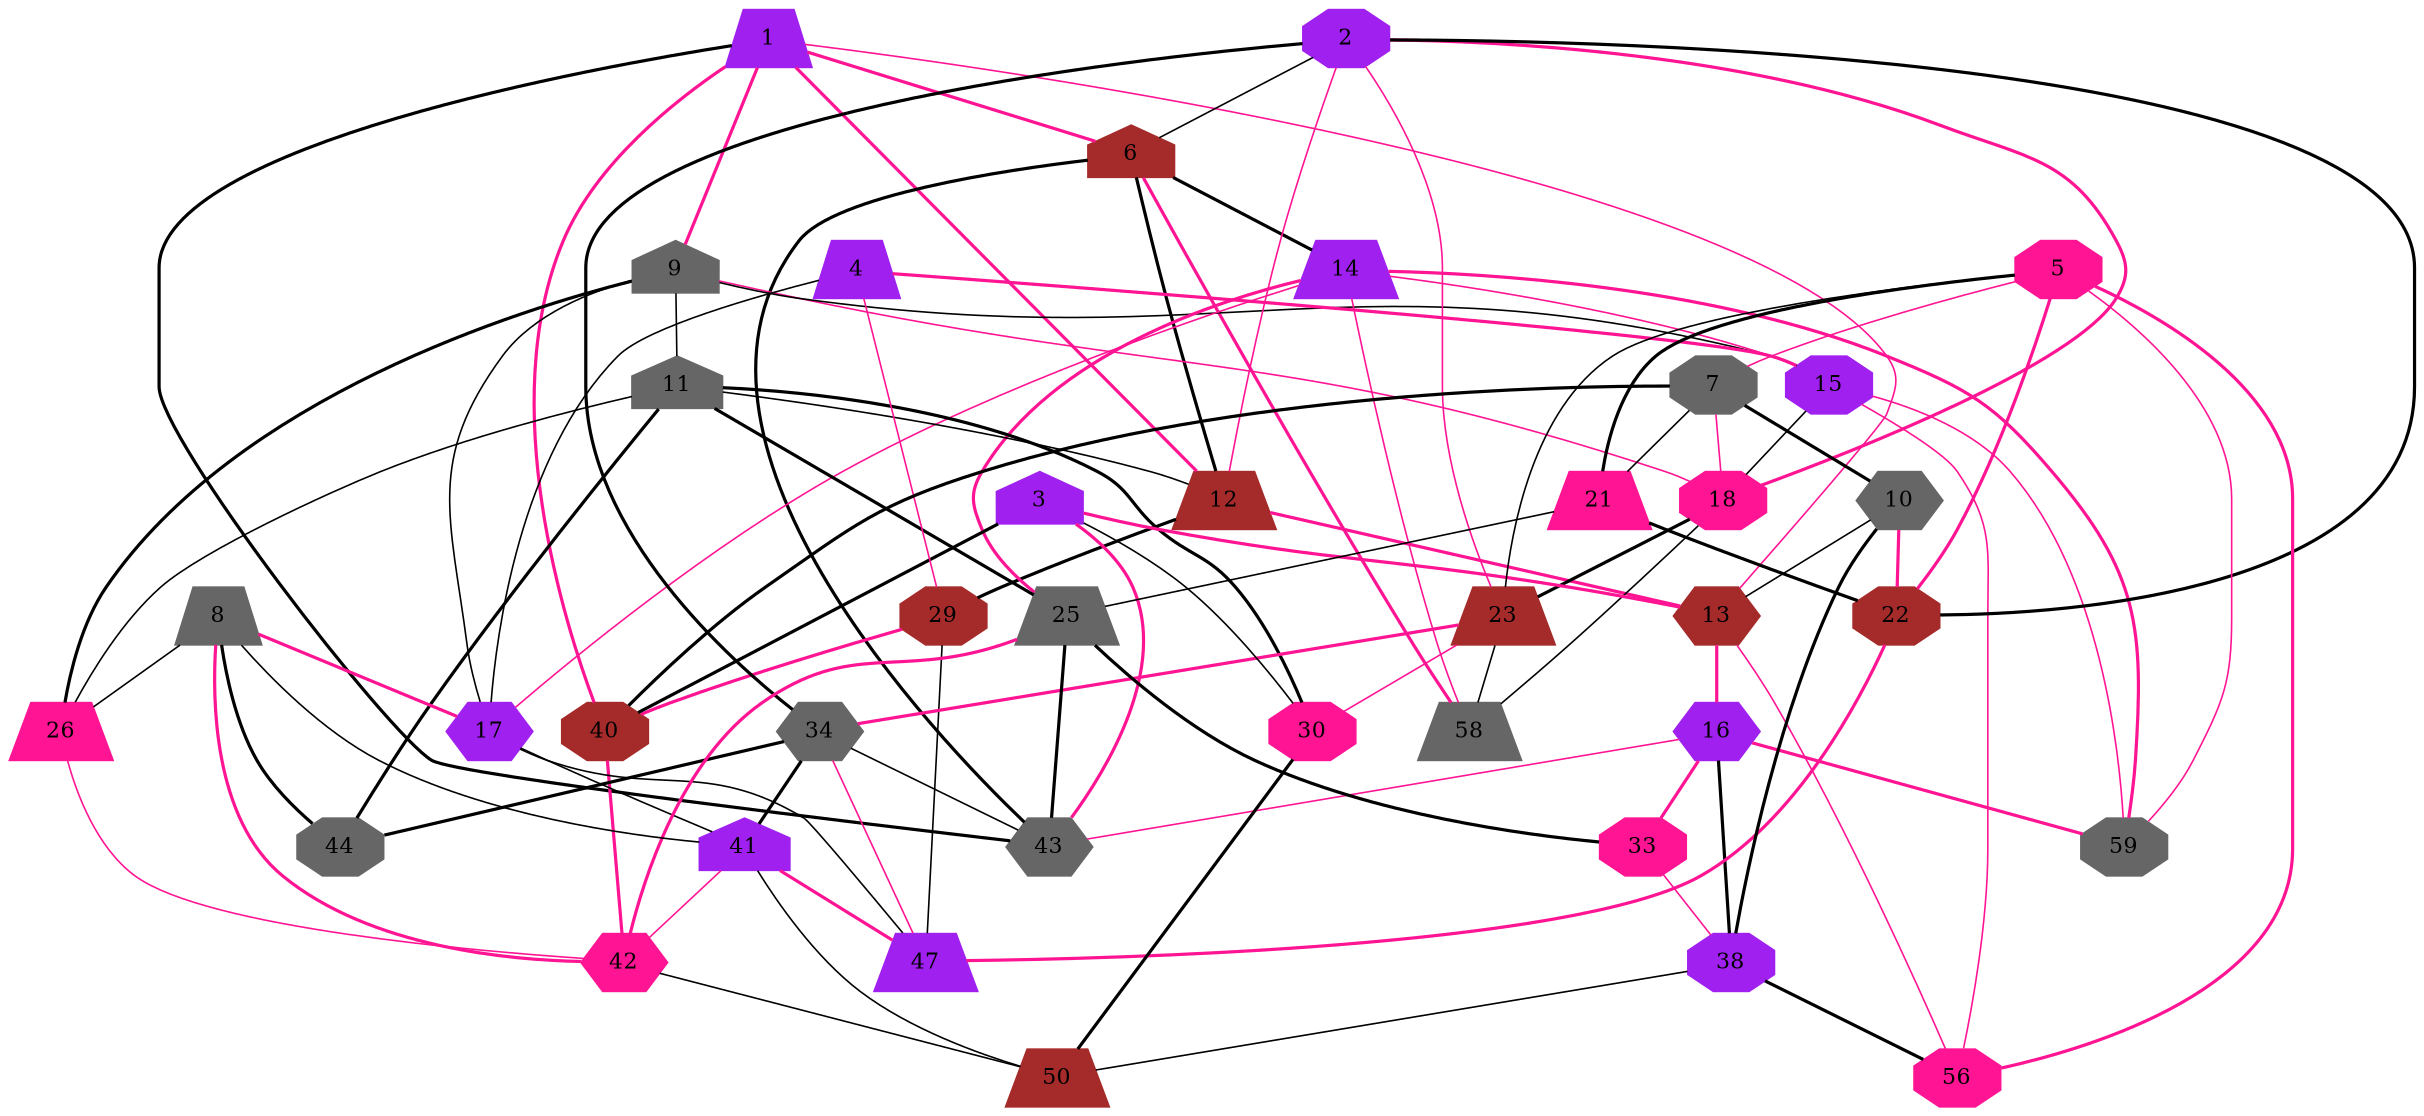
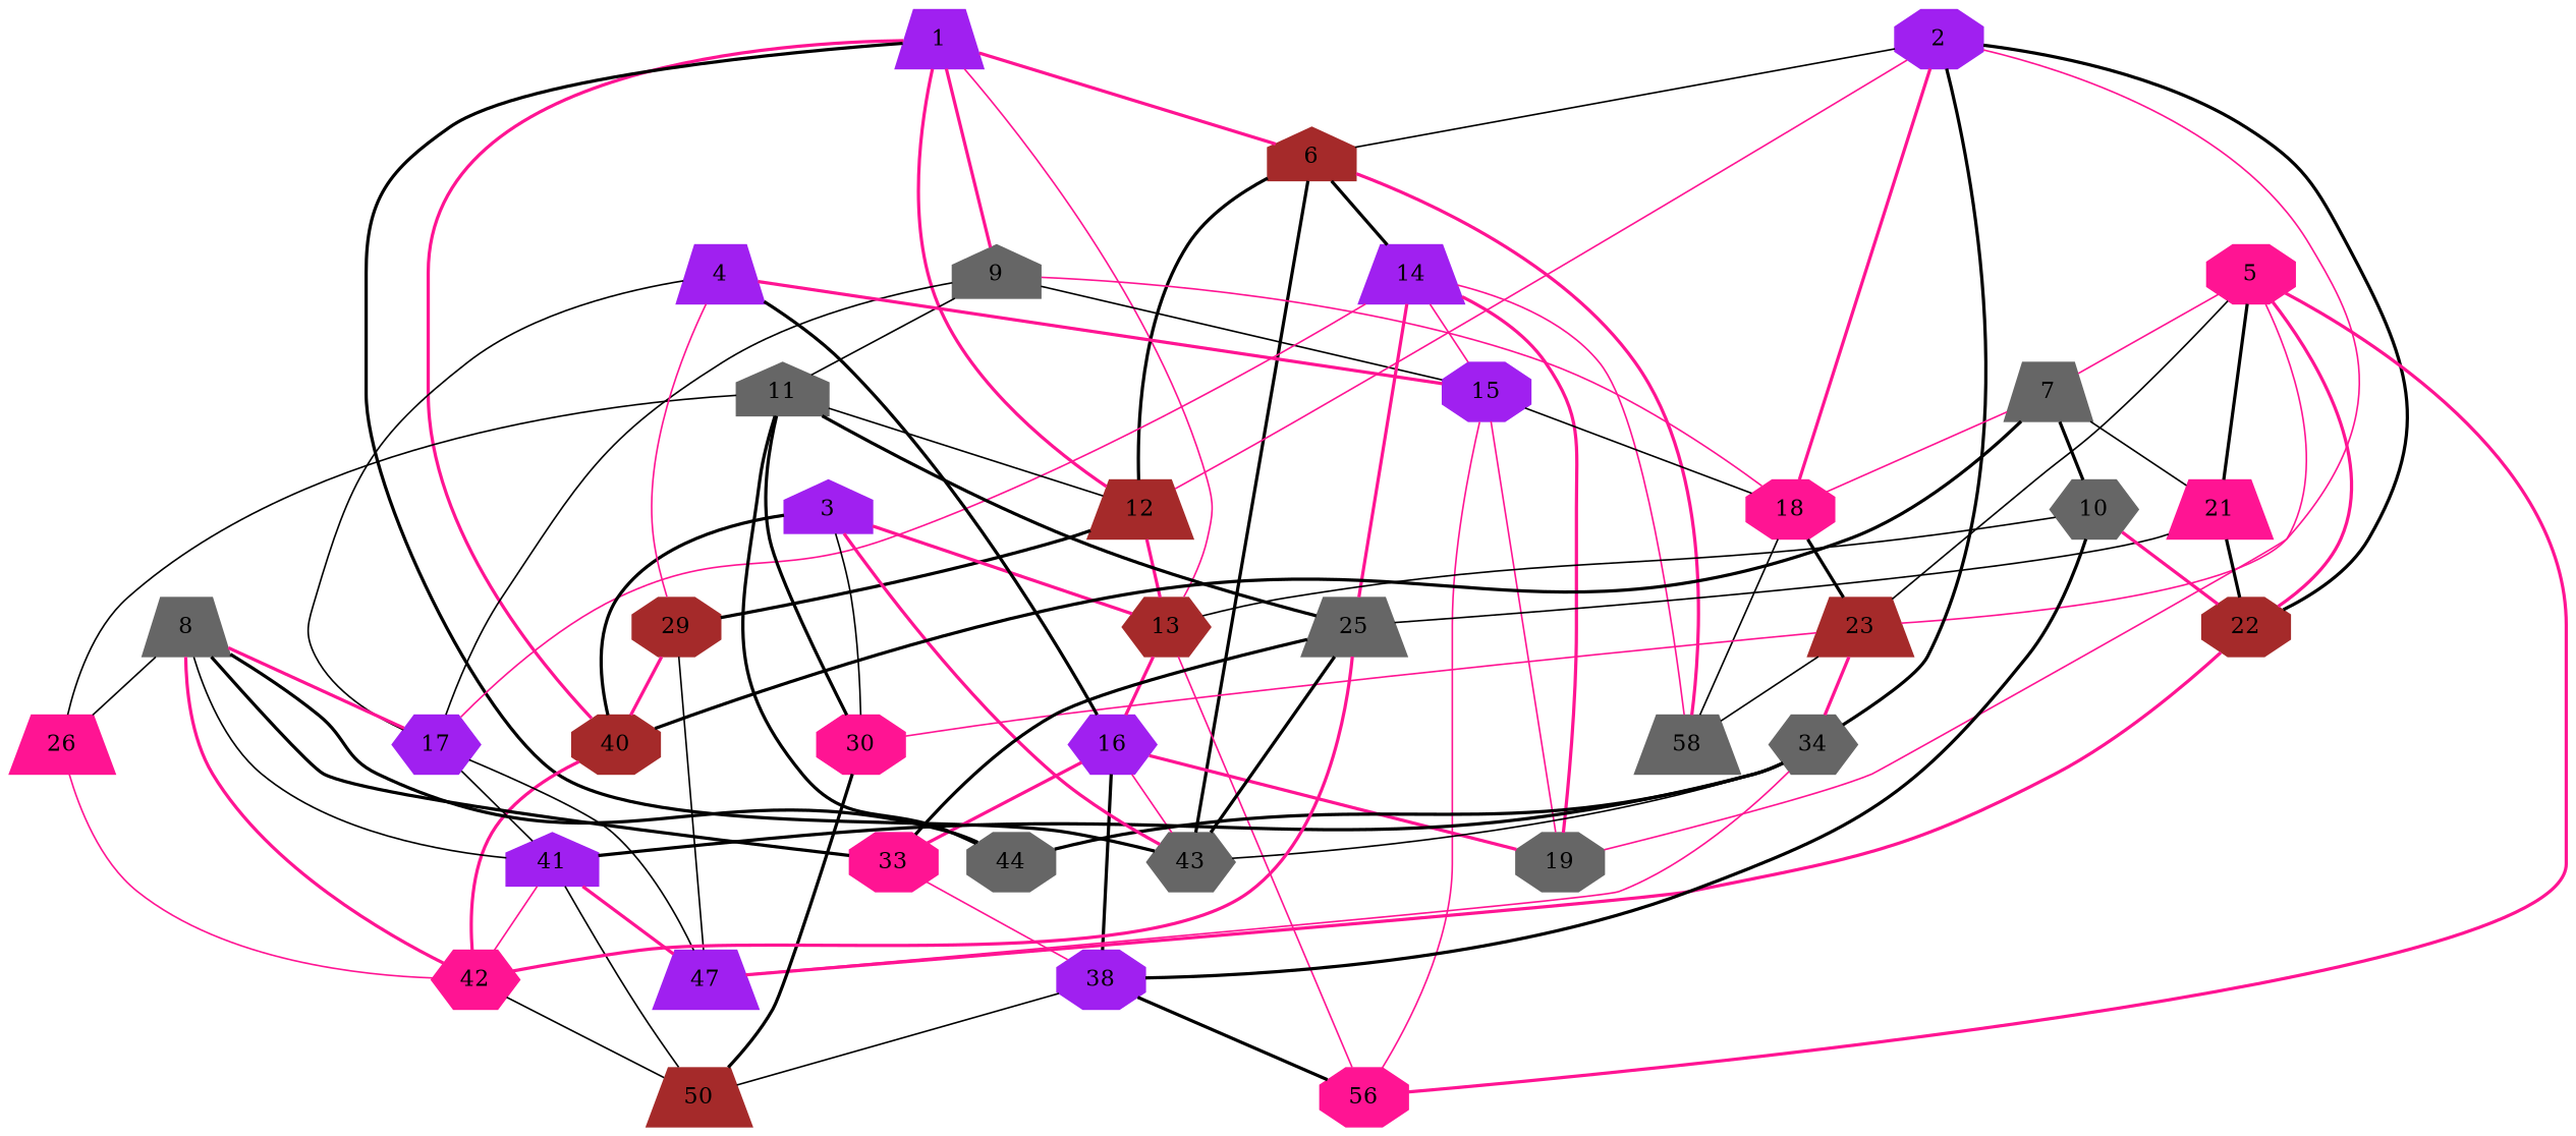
  graph {
    node [color=purple shape=octagon style=filled]
    edge [color=black style=bold]
    1 [shape=trapezium super="+37"]
    6 [color=brown shape=house super="+27"]
    9 [color=gray40 shape=house super="+55"]
    12 [color=brown shape=trapezium super="+24"]
    13 [color=brown shape=hexagon super="+31"]
    40 [color=brown super="+51"]
    43 [color=gray40 shape=hexagon super="+48"]
    14 [shape=trapezium super="+36"]
    58 [color=gray40 shape=trapezium]
    18 [color=deeppink super="+61"]
    15 [super="+63"]
    17 [shape=hexagon super="+57"]
    26 [color=deeppink shape=trapezium]
    11 [color=gray40 shape=house super="+53"]
    29 [color=brown]
    16 [shape=hexagon super="+32"]
    56 [color=deeppink]
    42 [color=deeppink shape=hexagon super="+54"]
    2 [super="+59"]
    22 [color=brown super="+28"]
    23 [color=brown shape=trapezium super="+46"]
    34 [color=gray40 shape=hexagon super="+49"]
    47 [shape=trapezium super="+52"]
    30 [color=deeppink]
    41 [shape=house super="+62"]
    44 [color=gray40]
    3 [shape=house]
    50 [color=brown shape=trapezium]
-   19 [color=gray40 label=59]
+   19 [color=gray40]
    4 [shape=trapezium]
    33 [color=deeppink]
    38 [super="+60"]
    5 [color=deeppink super="+45"]
-   7 [color=gray40 super="+35"]
+   7 [color=gray40 shape=trapezium super="+35"]
    21 [color=deeppink shape=trapezium]
    10 [color=gray40 shape=hexagon]
    25 [color=gray40 shape=trapezium super="+39"]
    8 [color=gray40 shape=trapezium super="+20"]
    1 -- 6 [color=deeppink]
    1 -- 9 [color=deeppink]
    1 -- 12 [color=deeppink]
    1 -- 13 [color=deeppink style=solid]
    1 -- 40 [color=deeppink]
    1 -- 43
    6 -- 12
    6 -- 43
    6 -- 14
    6 -- 58 [color=deeppink]
    9 -- 18 [color=deeppink style=solid]
    9 -- 15 [style=solid]
    9 -- 17 [style=solid]
-   9 -- 26
    9 -- 11 [style=solid]
    12 -- 13 [color=deeppink]
    12 -- 29
    13 -- 16 [color=deeppink]
    13 -- 56 [color=deeppink style=solid]
    40 -- 42 [color=deeppink]
    14 -- 58 [color=deeppink style=solid]
    14 -- 15 [color=deeppink style=solid]
    14 -- 17 [color=deeppink style=solid]
    14 -- 19 [color=deeppink]
    14 -- 25 [color=deeppink]
    18 -- 58 [style=solid]
    18 -- 23
    15 -- 18 [style=solid]
    15 -- 56 [color=deeppink style=solid]
    15 -- 19 [color=deeppink style=solid]
    17 -- 47 [style=solid]
    17 -- 41 [style=solid]
    26 -- 42 [color=deeppink style=solid]
    11 -- 12 [style=solid]
    11 -- 26 [style=solid]
    11 -- 30
    11 -- 44
    11 -- 25
    29 -- 40 [color=deeppink]
    29 -- 47 [style=solid]
    16 -- 43 [color=deeppink style=solid]
    16 -- 19 [color=deeppink]
    16 -- 33 [color=deeppink]
    16 -- 38
    42 -- 50 [style=solid]
    2 -- 6 [style=solid]
    2 -- 12 [color=deeppink style=solid]
    2 -- 18 [color=deeppink]
    2 -- 22
    2 -- 23 [color=deeppink style=solid]
    2 -- 34
    22 -- 47 [color=deeppink weight=2]
    23 -- 58 [style=solid]
    23 -- 34 [color=deeppink]
    23 -- 30 [color=deeppink style=solid]
    34 -- 43 [style=solid]
    34 -- 47 [color=deeppink style=solid]
    34 -- 41
    34 -- 44
    30 -- 50
    41 -- 42 [color=deeppink style=solid]
    41 -- 47 [color=deeppink]
    41 -- 50 [style=solid]
    3 -- 13 [color=deeppink]
    3 -- 40
    3 -- 43 [color=deeppink]
    3 -- 30 [style=solid]
    4 -- 15 [color=deeppink]
    4 -- 17 [style=solid]
    4 -- 29 [color=deeppink style=solid]
+   4 -- 16
    33 -- 38 [color=deeppink style=solid]
    38 -- 56
    38 -- 50 [style=solid]
    5 -- 56 [color=deeppink]
    5 -- 22 [color=deeppink]
    5 -- 23 [style=solid]
    5 -- 19 [color=deeppink style=solid]
    5 -- 7 [color=deeppink style=solid]
    5 -- 21
    7 -- 40 [weight=2]
    7 -- 18 [color=deeppink style=solid]
    7 -- 21 [style=solid]
    7 -- 10
    21 -- 22
    21 -- 25 [style=solid]
    10 -- 13 [style=solid]
    10 -- 22 [color=deeppink]
    10 -- 38
    25 -- 43
    25 -- 42 [color=deeppink]
    25 -- 33
    8 -- 17 [color=deeppink]
    8 -- 26 [style=solid]
    8 -- 42 [color=deeppink]
    8 -- 41 [style=solid]
    8 -- 44
+   8 -- 33
  }
